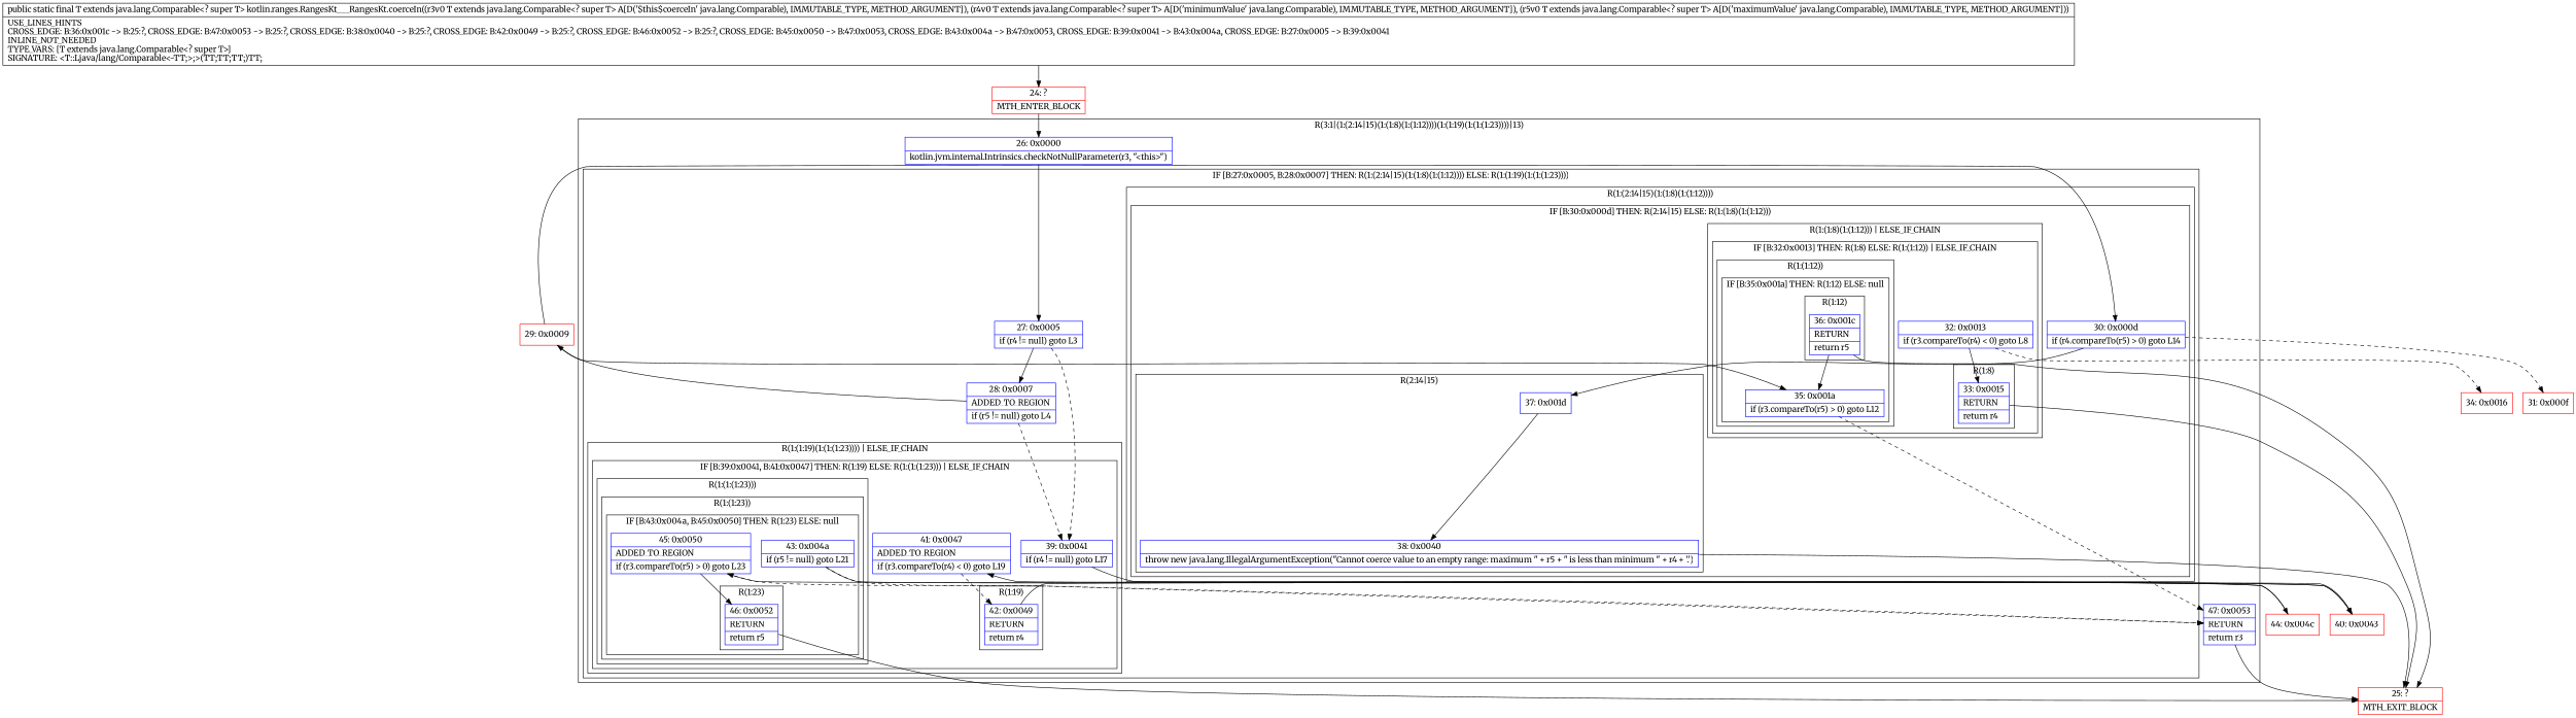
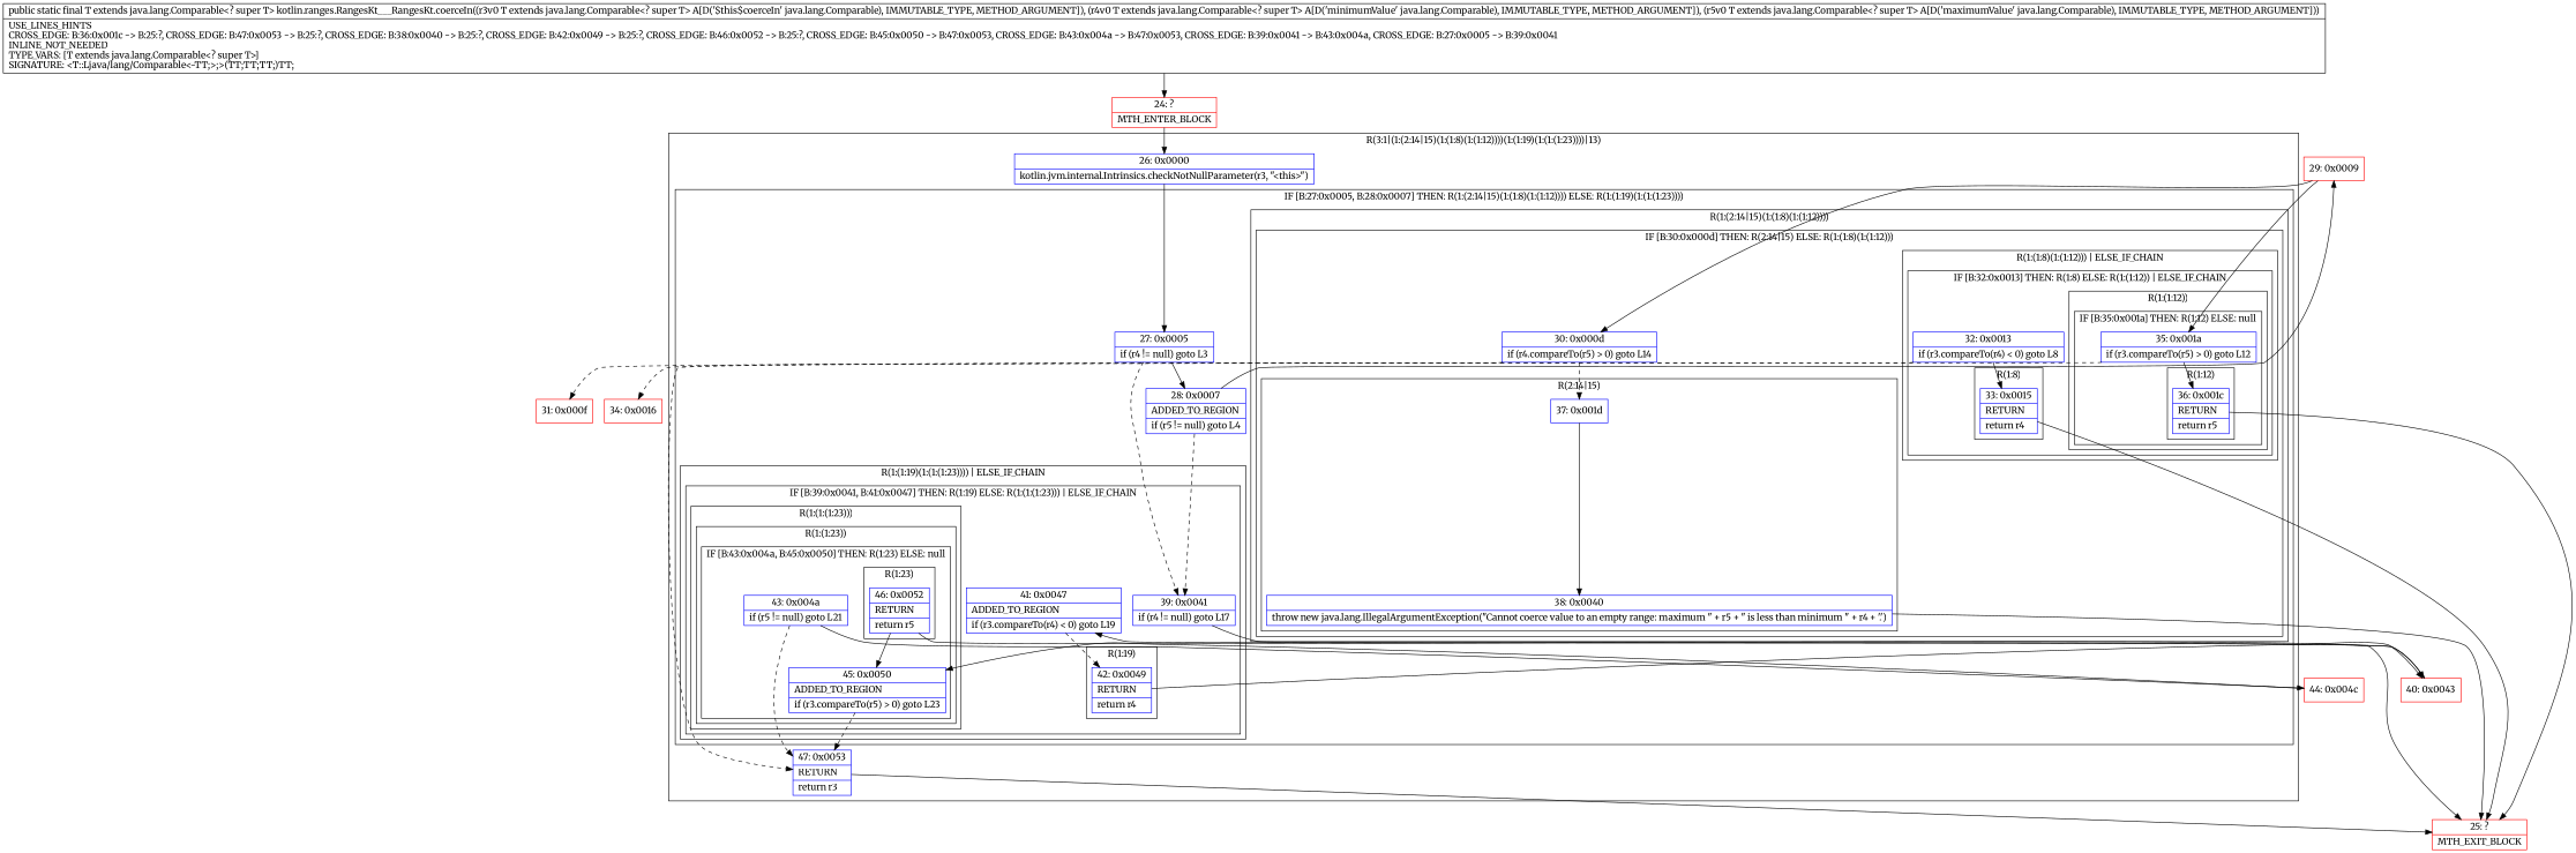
  digraph {
    fontname=Merriweather
    node [color=blue fontname=Merriweather shape=record]
    edge [fontname=Merriweather]
    n1 [label="{37\:\ 0x001d}"]
    n2 [label="{38\:\ 0x0040|throw new java.lang.IllegalArgumentException(\"Cannot coerce value to an empty range: maximum \" + r5 + \" is less than minimum \" + r4 + '.')\l}"]
    n3 [label="{33\:\ 0x0015|RETURN\l|return r4\l}"]
    n4 [label="{36\:\ 0x001c|RETURN\l|return r5\l}"]
    n5 [label="{35\:\ 0x001a|if (r3.compareTo(r5) \> 0) goto L12\l}"]
    n6 [label="{32\:\ 0x0013|if (r3.compareTo(r4) \< 0) goto L8\l}"]
    n7 [label="{30\:\ 0x000d|if (r4.compareTo(r5) \> 0) goto L14\l}"]
    n8 [label="{42\:\ 0x0049|RETURN\l|return r4\l}"]
    n9 [label="{46\:\ 0x0052|RETURN\l|return r5\l}"]
    n10 [label="{43\:\ 0x004a|if (r5 != null) goto L21\l}"]
    n11 [label="{45\:\ 0x0050|ADDED_TO_REGION\l|if (r3.compareTo(r5) \> 0) goto L23\l}"]
    n12 [label="{39\:\ 0x0041|if (r4 != null) goto L17\l}"]
    n13 [label="{41\:\ 0x0047|ADDED_TO_REGION\l|if (r3.compareTo(r4) \< 0) goto L19\l}"]
    n14 [label="{27\:\ 0x0005|if (r4 != null) goto L3\l}"]
    n15 [label="{28\:\ 0x0007|ADDED_TO_REGION\l|if (r5 != null) goto L4\l}"]
    n16 [label="{26\:\ 0x0000|kotlin.jvm.internal.Intrinsics.checkNotNullParameter(r3, \"\<this\>\")\l}"]
    n17 [label="{47\:\ 0x0053|RETURN\l|return r3\l}"]
    n18 [color=red label="{25\:\ ?|MTH_EXIT_BLOCK\l}"]
    n19 [color=red label="{34\:\ 0x0016}"]
    n20 [color=red label="{31\:\ 0x000f}"]
    n21 [color=red label="{40\:\ 0x0043}"]
    n22 [color=red label="{44\:\ 0x004c}"]
    n23 [color=red label="{29\:\ 0x0009}"]
    n24 [color=red label="{24\:\ ?|MTH_ENTER_BLOCK\l}"]
    n25 [label="{public static final T extends java.lang.Comparable\<? super T\> kotlin.ranges.RangesKt___RangesKt.coerceIn((r3v0 T extends java.lang.Comparable\<? super T\> A[D('$this$coerceIn' java.lang.Comparable), IMMUTABLE_TYPE, METHOD_ARGUMENT]), (r4v0 T extends java.lang.Comparable\<? super T\> A[D('minimumValue' java.lang.Comparable), IMMUTABLE_TYPE, METHOD_ARGUMENT]), (r5v0 T extends java.lang.Comparable\<? super T\> A[D('maximumValue' java.lang.Comparable), IMMUTABLE_TYPE, METHOD_ARGUMENT]))  | USE_LINES_HINTS\lCROSS_EDGE: B:36:0x001c \-\> B:25:?, CROSS_EDGE: B:47:0x0053 \-\> B:25:?, CROSS_EDGE: B:38:0x0040 \-\> B:25:?, CROSS_EDGE: B:42:0x0049 \-\> B:25:?, CROSS_EDGE: B:46:0x0052 \-\> B:25:?, CROSS_EDGE: B:45:0x0050 \-\> B:47:0x0053, CROSS_EDGE: B:43:0x004a \-\> B:47:0x0053, CROSS_EDGE: B:39:0x0041 \-\> B:43:0x004a, CROSS_EDGE: B:27:0x0005 \-\> B:39:0x0041\lINLINE_NOT_NEEDED\lTYPE_VARS: [T extends java.lang.Comparable\<? super T\>]\lSIGNATURE: \<T::Ljava\/lang\/Comparable\<\-TT;\>;\>(TT;TT;TT;)TT;\l}" color=""]
    subgraph cluster_1 {
      label="R(3:1|(1:(2:14|15)(1:(1:8)(1:(1:12))))(1:(1:19)(1:(1:(1:23))))|13)"
      n16
      n17
      subgraph cluster_2 {
        label="IF [B:27:0x0005, B:28:0x0007] THEN: R(1:(2:14|15)(1:(1:8)(1:(1:12)))) ELSE: R(1:(1:19)(1:(1:(1:23))))"
        n14
        n15
        subgraph cluster_3 {
          label="R(1:(2:14|15)(1:(1:8)(1:(1:12))))"
          subgraph cluster_4 {
            label="IF [B:30:0x000d] THEN: R(2:14|15) ELSE: R(1:(1:8)(1:(1:12)))"
            n7
            subgraph cluster_5 {
              label="R(2:14|15)"
              n1
              n2
            }
            subgraph cluster_6 {
              label="R(1:(1:8)(1:(1:12))) | ELSE_IF_CHAIN\l"
              subgraph cluster_7 {
                label="IF [B:32:0x0013] THEN: R(1:8) ELSE: R(1:(1:12)) | ELSE_IF_CHAIN\l"
                n6
                subgraph cluster_8 {
                  label="R(1:8)"
                  n3
                }
                subgraph cluster_9 {
                  label="R(1:(1:12))"
                  subgraph cluster_10 {
                    label="IF [B:35:0x001a] THEN: R(1:12) ELSE: null"
                    n5
                    subgraph cluster_11 {
                      label="R(1:12)"
                      n4
                    }
                  }
                }
              }
            }
          }
        }
        subgraph cluster_12 {
          label="R(1:(1:19)(1:(1:(1:23)))) | ELSE_IF_CHAIN\l"
          subgraph cluster_13 {
            label="IF [B:39:0x0041, B:41:0x0047] THEN: R(1:19) ELSE: R(1:(1:(1:23))) | ELSE_IF_CHAIN\l"
            n12
            n13
            subgraph cluster_14 {
              label="R(1:19)"
              n8
            }
            subgraph cluster_15 {
              label="R(1:(1:(1:23)))"
              subgraph cluster_16 {
                label="R(1:(1:23))"
                subgraph cluster_17 {
                  label="IF [B:43:0x004a, B:45:0x0050] THEN: R(1:23) ELSE: null"
                  n10
                  n11
                  subgraph cluster_18 {
                    label="R(1:23)"
                    n9
                  }
                }
              }
            }
          }
        }
      }
    }
    n1 -> n2
    n2 -> n18
    n3 -> n18
    n4 -> n18
-   n4 -> n5
+   n5 -> n4
    n5 -> n17 [style=dashed]
    n6 -> n3
    n6 -> n19 [style=dashed]
-   n7 -> n1
+   n7 -> n1 [style=dashed]
    n7 -> n20 [style=dashed]
    n8 -> n21
    n9 -> n18
    n10 -> n17 [style=dashed]
    n10 -> n22
-   n11 -> n9
+   n9 -> n11
    n11 -> n17 [style=dashed]
    n12 -> n21
    n13 -> n8 [style=dashed]
    n14 -> n12 [style=dashed]
    n14 -> n15
    n15 -> n12 [style=dashed]
    n15 -> n23
    n16 -> n14
    n17 -> n18
    n21 -> n13
    n22 -> n11
    n23 -> n5
    n23 -> n7
    n24 -> n16
    n25 -> n24
  }
